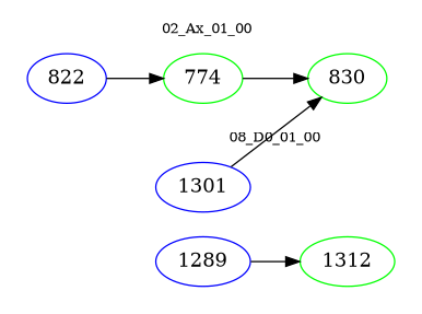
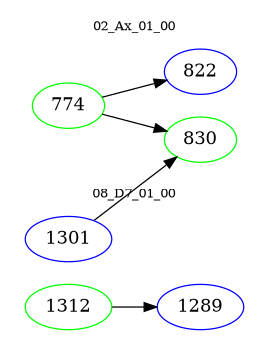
  digraph {
    rankdir=LR
    node [color=blue]
    edge [color=black]
    n1 [label=822]
    n2 [color=green label=774]
    n3 [color=green label=830]
    n4 [label=1301]
    n5 [label=1289]
    n6 [color=green label=1312]
    subgraph cluster_1 {
      color=white
      fontsize=10
      label="02_Ax_01_00"
      n1
      n2
      n3
    }
    subgraph cluster_2 {
      color=white
      fontsize=10
-     label="08_D0_01_00"
+     label="08_D7_01_00"
      n4
      n5
      n6
    }
-   n1 -> n2
+   n2 -> n1
    n2 -> n3
    n4 -> n3
-   n5 -> n6
+   n6 -> n5
  }
